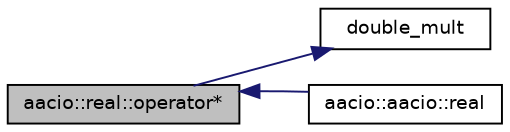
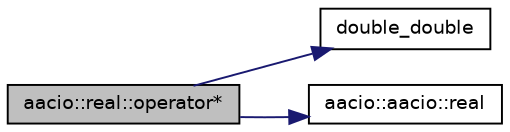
  digraph {
    rankdir=LR
    node [color=black fillcolor=white fontname=Helvetica fontsize=10 shape=record style=filled]
    edge [color=midnightblue fontname=Helvetica fontsize=10 labelfontname=Helvetica labelfontsize=10 style=solid]
    n1 [fillcolor=grey75 fontcolor=black height=0.2 label="aacio::real::operator*" width=0.4]
-   n2 [height=0.2 label=double_mult width=0.4]
+   n2 [height=0.2 label=double_double width=0.4]
    n3 [height=0.2 label="aacio::aacio::real" width=0.4]
    n1 -> n2
-   n3 -> n1
+   n1 -> n3
  }
